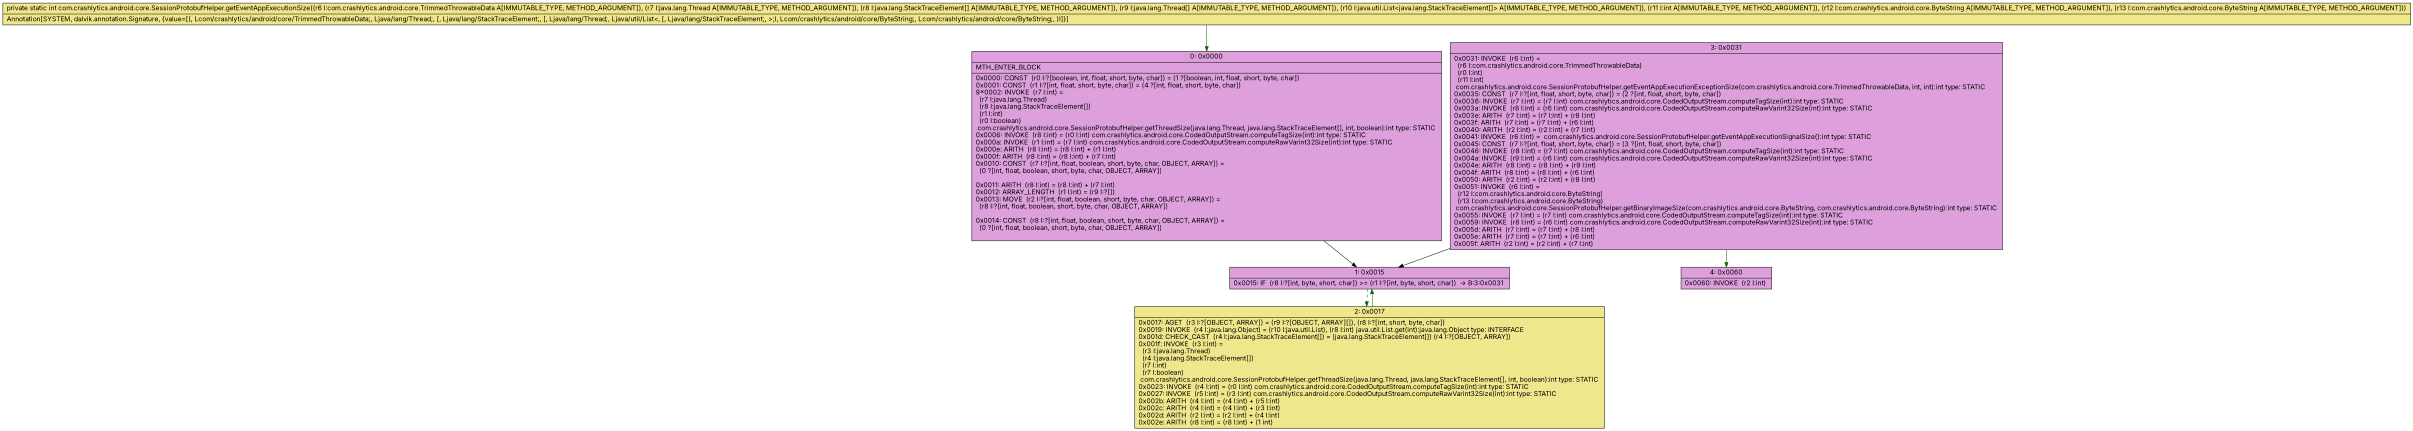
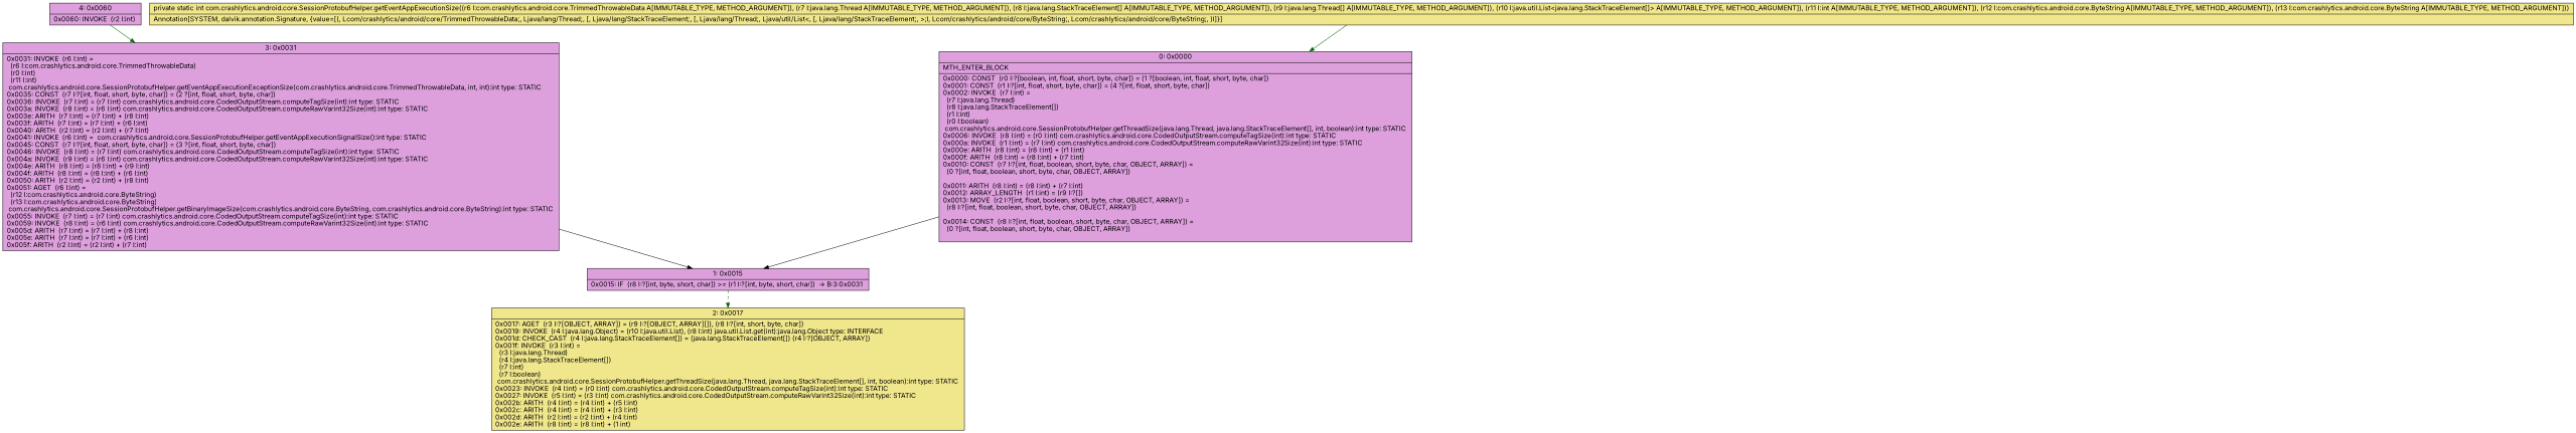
  digraph {
    fontname=Inter
    node [fillcolor=plum fontname=Inter shape=record style=filled]
    edge [color=darkgreen fontname=Inter]
-   n1 [label="{0\:\ 0x0000|MTH_ENTER_BLOCK\l|0x0000: CONST  (r0 I:?[boolean, int, float, short, byte, char]) = (1 ?[boolean, int, float, short, byte, char]) \l0x0001: CONST  (r1 I:?[int, float, short, byte, char]) = (4 ?[int, float, short, byte, char]) \l9x0002: INVOKE  (r7 I:int) = \l  (r7 I:java.lang.Thread)\l  (r8 I:java.lang.StackTraceElement[])\l  (r1 I:int)\l  (r0 I:boolean)\l com.crashlytics.android.core.SessionProtobufHelper.getThreadSize(java.lang.Thread, java.lang.StackTraceElement[], int, boolean):int type: STATIC \l0x0006: INVOKE  (r8 I:int) = (r0 I:int) com.crashlytics.android.core.CodedOutputStream.computeTagSize(int):int type: STATIC \l0x000a: INVOKE  (r1 I:int) = (r7 I:int) com.crashlytics.android.core.CodedOutputStream.computeRawVarint32Size(int):int type: STATIC \l0x000e: ARITH  (r8 I:int) = (r8 I:int) + (r1 I:int) \l0x000f: ARITH  (r8 I:int) = (r8 I:int) + (r7 I:int) \l0x0010: CONST  (r7 I:?[int, float, boolean, short, byte, char, OBJECT, ARRAY]) = \l  (0 ?[int, float, boolean, short, byte, char, OBJECT, ARRAY])\l \l0x0011: ARITH  (r8 I:int) = (r8 I:int) + (r7 I:int) \l0x0012: ARRAY_LENGTH  (r1 I:int) = (r9 I:?[]) \l0x0013: MOVE  (r2 I:?[int, float, boolean, short, byte, char, OBJECT, ARRAY]) = \l  (r8 I:?[int, float, boolean, short, byte, char, OBJECT, ARRAY])\l \l0x0014: CONST  (r8 I:?[int, float, boolean, short, byte, char, OBJECT, ARRAY]) = \l  (0 ?[int, float, boolean, short, byte, char, OBJECT, ARRAY])\l \l}"]
+   n1 [label="{0\:\ 0x0000|MTH_ENTER_BLOCK\l|0x0000: CONST  (r0 I:?[boolean, int, float, short, byte, char]) = (1 ?[boolean, int, float, short, byte, char]) \l0x0001: CONST  (r1 I:?[int, float, short, byte, char]) = (4 ?[int, float, short, byte, char]) \l0x0002: INVOKE  (r7 I:int) = \l  (r7 I:java.lang.Thread)\l  (r8 I:java.lang.StackTraceElement[])\l  (r1 I:int)\l  (r0 I:boolean)\l com.crashlytics.android.core.SessionProtobufHelper.getThreadSize(java.lang.Thread, java.lang.StackTraceElement[], int, boolean):int type: STATIC \l0x0006: INVOKE  (r8 I:int) = (r0 I:int) com.crashlytics.android.core.CodedOutputStream.computeTagSize(int):int type: STATIC \l0x000a: INVOKE  (r1 I:int) = (r7 I:int) com.crashlytics.android.core.CodedOutputStream.computeRawVarint32Size(int):int type: STATIC \l0x000e: ARITH  (r8 I:int) = (r8 I:int) + (r1 I:int) \l0x000f: ARITH  (r8 I:int) = (r8 I:int) + (r7 I:int) \l0x0010: CONST  (r7 I:?[int, float, boolean, short, byte, char, OBJECT, ARRAY]) = \l  (0 ?[int, float, boolean, short, byte, char, OBJECT, ARRAY])\l \l0x0011: ARITH  (r8 I:int) = (r8 I:int) + (r7 I:int) \l0x0012: ARRAY_LENGTH  (r1 I:int) = (r9 I:?[]) \l0x0013: MOVE  (r2 I:?[int, float, boolean, short, byte, char, OBJECT, ARRAY]) = \l  (r8 I:?[int, float, boolean, short, byte, char, OBJECT, ARRAY])\l \l0x0014: CONST  (r8 I:?[int, float, boolean, short, byte, char, OBJECT, ARRAY]) = \l  (0 ?[int, float, boolean, short, byte, char, OBJECT, ARRAY])\l \l}"]
    n2 [label="{1\:\ 0x0015|0x0015: IF  (r8 I:?[int, byte, short, char]) \>= (r1 I:?[int, byte, short, char])  \-\> B:3:0x0031 \l}"]
    n3 [fillcolor=khaki label="{2\:\ 0x0017|0x0017: AGET  (r3 I:?[OBJECT, ARRAY]) = (r9 I:?[OBJECT, ARRAY][]), (r8 I:?[int, short, byte, char]) \l0x0019: INVOKE  (r4 I:java.lang.Object) = (r10 I:java.util.List), (r8 I:int) java.util.List.get(int):java.lang.Object type: INTERFACE \l0x001d: CHECK_CAST  (r4 I:java.lang.StackTraceElement[]) = (java.lang.StackTraceElement[]) (r4 I:?[OBJECT, ARRAY]) \l0x001f: INVOKE  (r3 I:int) = \l  (r3 I:java.lang.Thread)\l  (r4 I:java.lang.StackTraceElement[])\l  (r7 I:int)\l  (r7 I:boolean)\l com.crashlytics.android.core.SessionProtobufHelper.getThreadSize(java.lang.Thread, java.lang.StackTraceElement[], int, boolean):int type: STATIC \l0x0023: INVOKE  (r4 I:int) = (r0 I:int) com.crashlytics.android.core.CodedOutputStream.computeTagSize(int):int type: STATIC \l0x0027: INVOKE  (r5 I:int) = (r3 I:int) com.crashlytics.android.core.CodedOutputStream.computeRawVarint32Size(int):int type: STATIC \l0x002b: ARITH  (r4 I:int) = (r4 I:int) + (r5 I:int) \l0x002c: ARITH  (r4 I:int) = (r4 I:int) + (r3 I:int) \l0x002d: ARITH  (r2 I:int) = (r2 I:int) + (r4 I:int) \l0x002e: ARITH  (r8 I:int) = (r8 I:int) + (1 int) \l}"]
-   n4 [label="{3\:\ 0x0031|0x0031: INVOKE  (r6 I:int) = \l  (r6 I:com.crashlytics.android.core.TrimmedThrowableData)\l  (r0 I:int)\l  (r11 I:int)\l com.crashlytics.android.core.SessionProtobufHelper.getEventAppExecutionExceptionSize(com.crashlytics.android.core.TrimmedThrowableData, int, int):int type: STATIC \l0x0035: CONST  (r7 I:?[int, float, short, byte, char]) = (2 ?[int, float, short, byte, char]) \l0x0036: INVOKE  (r7 I:int) = (r7 I:int) com.crashlytics.android.core.CodedOutputStream.computeTagSize(int):int type: STATIC \l0x003a: INVOKE  (r8 I:int) = (r6 I:int) com.crashlytics.android.core.CodedOutputStream.computeRawVarint32Size(int):int type: STATIC \l0x003e: ARITH  (r7 I:int) = (r7 I:int) + (r8 I:int) \l0x003f: ARITH  (r7 I:int) = (r7 I:int) + (r6 I:int) \l0x0040: ARITH  (r2 I:int) = (r2 I:int) + (r7 I:int) \l0x0041: INVOKE  (r6 I:int) =  com.crashlytics.android.core.SessionProtobufHelper.getEventAppExecutionSignalSize():int type: STATIC \l0x0045: CONST  (r7 I:?[int, float, short, byte, char]) = (3 ?[int, float, short, byte, char]) \l0x0046: INVOKE  (r8 I:int) = (r7 I:int) com.crashlytics.android.core.CodedOutputStream.computeTagSize(int):int type: STATIC \l0x004a: INVOKE  (r9 I:int) = (r6 I:int) com.crashlytics.android.core.CodedOutputStream.computeRawVarint32Size(int):int type: STATIC \l0x004e: ARITH  (r8 I:int) = (r8 I:int) + (r9 I:int) \l0x004f: ARITH  (r8 I:int) = (r8 I:int) + (r6 I:int) \l0x0050: ARITH  (r2 I:int) = (r2 I:int) + (r8 I:int) \l0x0051: INVOKE  (r6 I:int) = \l  (r12 I:com.crashlytics.android.core.ByteString)\l  (r13 I:com.crashlytics.android.core.ByteString)\l com.crashlytics.android.core.SessionProtobufHelper.getBinaryImageSize(com.crashlytics.android.core.ByteString, com.crashlytics.android.core.ByteString):int type: STATIC \l0x0055: INVOKE  (r7 I:int) = (r7 I:int) com.crashlytics.android.core.CodedOutputStream.computeTagSize(int):int type: STATIC \l0x0059: INVOKE  (r8 I:int) = (r6 I:int) com.crashlytics.android.core.CodedOutputStream.computeRawVarint32Size(int):int type: STATIC \l0x005d: ARITH  (r7 I:int) = (r7 I:int) + (r8 I:int) \l0x005e: ARITH  (r7 I:int) = (r7 I:int) + (r6 I:int) \l0x005f: ARITH  (r2 I:int) = (r2 I:int) + (r7 I:int) \l}"]
+   n4 [label="{3\:\ 0x0031|0x0031: INVOKE  (r6 I:int) = \l  (r6 I:com.crashlytics.android.core.TrimmedThrowableData)\l  (r0 I:int)\l  (r11 I:int)\l com.crashlytics.android.core.SessionProtobufHelper.getEventAppExecutionExceptionSize(com.crashlytics.android.core.TrimmedThrowableData, int, int):int type: STATIC \l0x0035: CONST  (r7 I:?[int, float, short, byte, char]) = (2 ?[int, float, short, byte, char]) \l0x0036: INVOKE  (r7 I:int) = (r7 I:int) com.crashlytics.android.core.CodedOutputStream.computeTagSize(int):int type: STATIC \l0x003a: INVOKE  (r8 I:int) = (r6 I:int) com.crashlytics.android.core.CodedOutputStream.computeRawVarint32Size(int):int type: STATIC \l0x003e: ARITH  (r7 I:int) = (r7 I:int) + (r8 I:int) \l0x003f: ARITH  (r7 I:int) = (r7 I:int) + (r6 I:int) \l0x0040: ARITH  (r2 I:int) = (r2 I:int) + (r7 I:int) \l0x0041: INVOKE  (r6 I:int) =  com.crashlytics.android.core.SessionProtobufHelper.getEventAppExecutionSignalSize():int type: STATIC \l0x0045: CONST  (r7 I:?[int, float, short, byte, char]) = (3 ?[int, float, short, byte, char]) \l0x0046: INVOKE  (r8 I:int) = (r7 I:int) com.crashlytics.android.core.CodedOutputStream.computeTagSize(int):int type: STATIC \l0x004a: INVOKE  (r9 I:int) = (r6 I:int) com.crashlytics.android.core.CodedOutputStream.computeRawVarint32Size(int):int type: STATIC \l0x004e: ARITH  (r8 I:int) = (r8 I:int) + (r9 I:int) \l0x004f: ARITH  (r8 I:int) = (r8 I:int) + (r6 I:int) \l0x0050: ARITH  (r2 I:int) = (r2 I:int) + (r8 I:int) \l0x0051: AGET  (r6 I:int) = \l  (r12 I:com.crashlytics.android.core.ByteString)\l  (r13 I:com.crashlytics.android.core.ByteString)\l com.crashlytics.android.core.SessionProtobufHelper.getBinaryImageSize(com.crashlytics.android.core.ByteString, com.crashlytics.android.core.ByteString):int type: STATIC \l0x0055: INVOKE  (r7 I:int) = (r7 I:int) com.crashlytics.android.core.CodedOutputStream.computeTagSize(int):int type: STATIC \l0x0059: INVOKE  (r8 I:int) = (r6 I:int) com.crashlytics.android.core.CodedOutputStream.computeRawVarint32Size(int):int type: STATIC \l0x005d: ARITH  (r7 I:int) = (r7 I:int) + (r8 I:int) \l0x005e: ARITH  (r7 I:int) = (r7 I:int) + (r6 I:int) \l0x005f: ARITH  (r2 I:int) = (r2 I:int) + (r7 I:int) \l}"]
    n5 [label="{4\:\ 0x0060|0x0060: INVOKE  (r2 I:int) \l}"]
    n6 [fillcolor=khaki label="{private static int com.crashlytics.android.core.SessionProtobufHelper.getEventAppExecutionSize((r6 I:com.crashlytics.android.core.TrimmedThrowableData A[IMMUTABLE_TYPE, METHOD_ARGUMENT]), (r7 I:java.lang.Thread A[IMMUTABLE_TYPE, METHOD_ARGUMENT]), (r8 I:java.lang.StackTraceElement[] A[IMMUTABLE_TYPE, METHOD_ARGUMENT]), (r9 I:java.lang.Thread[] A[IMMUTABLE_TYPE, METHOD_ARGUMENT]), (r10 I:java.util.List\<java.lang.StackTraceElement[]\> A[IMMUTABLE_TYPE, METHOD_ARGUMENT]), (r11 I:int A[IMMUTABLE_TYPE, METHOD_ARGUMENT]), (r12 I:com.crashlytics.android.core.ByteString A[IMMUTABLE_TYPE, METHOD_ARGUMENT]), (r13 I:com.crashlytics.android.core.ByteString A[IMMUTABLE_TYPE, METHOD_ARGUMENT]))  | Annotation[SYSTEM, dalvik.annotation.Signature, \{value=[(, Lcom\/crashlytics\/android\/core\/TrimmedThrowableData;, Ljava\/lang\/Thread;, [, Ljava\/lang\/StackTraceElement;, [, Ljava\/lang\/Thread;, Ljava\/util\/List\<, [, Ljava\/lang\/StackTraceElement;, \>;I, Lcom\/crashlytics\/android\/core\/ByteString;, Lcom\/crashlytics\/android\/core\/ByteString;, )I]\}]\l}"]
    n1 -> n2 [color=black]
    n2 -> n3 [style=dashed]
-   n3 -> n2
    n4 -> n2 [color=black]
-   n4 -> n5
+   n5 -> n4
    n6 -> n1
  }
